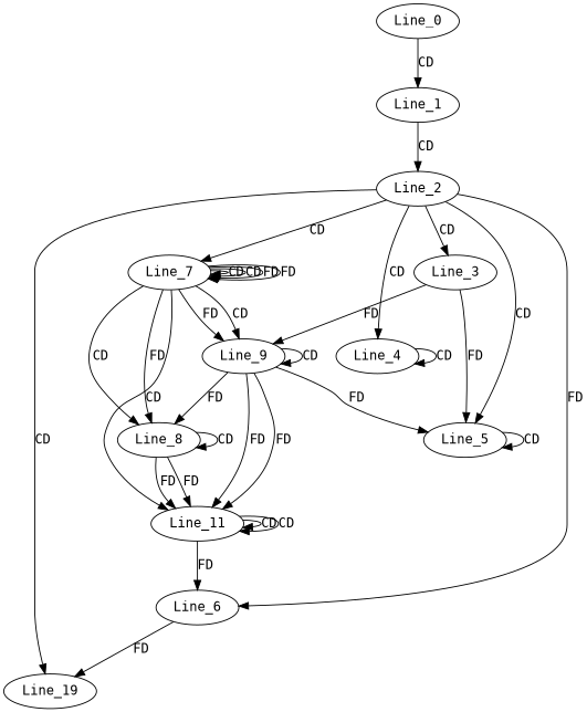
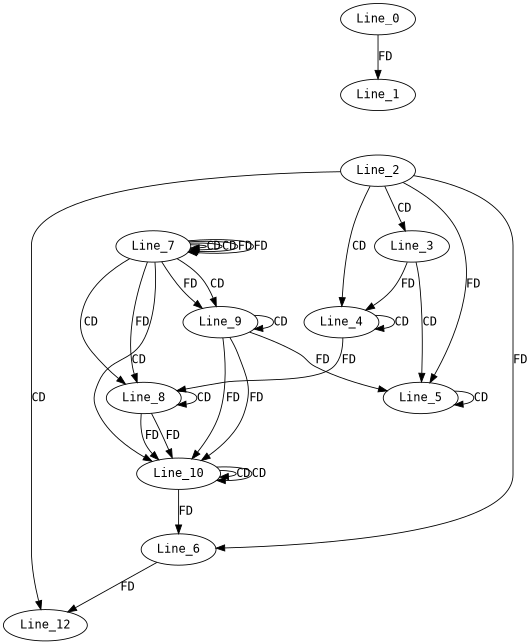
  digraph {
    fontname="DejaVu Sans Mono"
    node [fontname="DejaVu Sans Mono"]
    edge [fontname="DejaVu Sans Mono"]
    Line_0
    Line_1
    Line_2
    Line_3
    Line_4
    Line_5
    Line_6
    Line_7
-   Line_12 [label=Line_19]
+   Line_12
    Line_8
    Line_9
-   Line_10 [label=Line_11]
-   Line_0 -> Line_1 [label=CD]
-   Line_1 -> Line_2 [label=CD]
+   Line_10
+   Line_0 -> Line_1 [label=FD]
    Line_2 -> Line_3 [label=CD]
    Line_2 -> Line_4 [label=CD]
-   Line_2 -> Line_5 [label=CD]
+   Line_2 -> Line_5 [label=FD]
    Line_2 -> Line_6 [label=FD]
-   Line_2 -> Line_7 [label=CD]
    Line_2 -> Line_12 [label=CD]
-   Line_3 -> Line_9 [label=FD]
-   Line_3 -> Line_5 [label=FD]
+   Line_3 -> Line_4 [label=FD]
+   Line_3 -> Line_5 [label=CD]
    Line_4 -> Line_4 [label=CD]
-   Line_9 -> Line_8 [label=FD]
+   Line_4 -> Line_8 [label=FD]
    Line_5 -> Line_5 [label=CD]
    Line_6 -> Line_12 [label=FD]
    Line_7 -> Line_7 [label=CD]
    Line_7 -> Line_7 [label=CD]
    Line_7 -> Line_7 [label=FD]
    Line_7 -> Line_7 [label=FD]
    Line_7 -> Line_8 [label=CD]
    Line_7 -> Line_8 [label=FD]
    Line_7 -> Line_9 [label=CD]
    Line_7 -> Line_9 [label=FD]
    Line_7 -> Line_10 [label=CD]
    Line_8 -> Line_8 [label=CD]
    Line_8 -> Line_10 [label=FD]
    Line_8 -> Line_10 [label=FD]
    Line_9 -> Line_5 [label=FD]
    Line_9 -> Line_9 [label=CD]
    Line_9 -> Line_10 [label=FD]
    Line_9 -> Line_10 [label=FD]
    Line_10 -> Line_6 [label=FD]
    Line_10 -> Line_10 [label=CD]
    Line_10 -> Line_10 [label=CD]
  }
